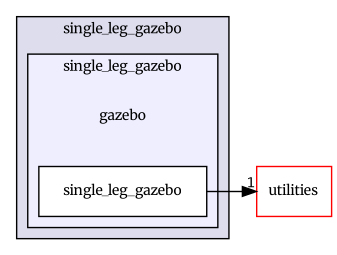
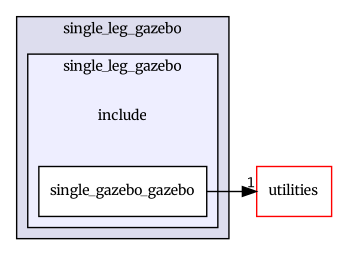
  digraph {
    compound=true
    rankdir=LR
    fontname=Merriweather
    node [fontname=Merriweather fontsize=10 shape=box fillcolor=white style=filled]
-   n1 [label=gazebo shape=plaintext fillcolor="" style=""]
-   n2 [label=single_leg_gazebo]
+   n1 [label=include shape=plaintext fillcolor="" style=""]
+   n2 [label=single_gazebo_gazebo]
    n3 [color=red label=utilities]
    subgraph cluster_1 {
      bgcolor="#ddddee"
      fontsize=10
      label=single_leg_gazebo
      pencolor=black
      subgraph cluster_2 {
        bgcolor="#eeeeff"
        fontsize=10
        pencolor=black
        n1
        n2
      }
    }
    n2 -> n3 [headlabel=1 labeldistance=1.5 labelfontname=Helvetica labelfontsize=10 fontname=Merriweather]
  }
